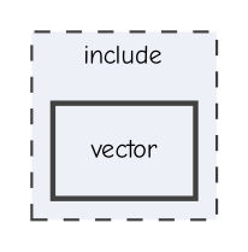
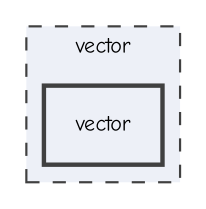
  digraph {
    compound=true
    fontname="Comic Neue"
    n1 [color=grey25 fillcolor="#edf0f7" fontname="Comic Neue" fontsize=10 label=vector shape=box style="filled,bold,"]
    subgraph cluster_1 {
      bgcolor="#edf0f7"
      fontsize=10
-     label=include
+     label=vector
      pencolor=grey25
      style="filled,dashed,"
      n1
    }
  }
